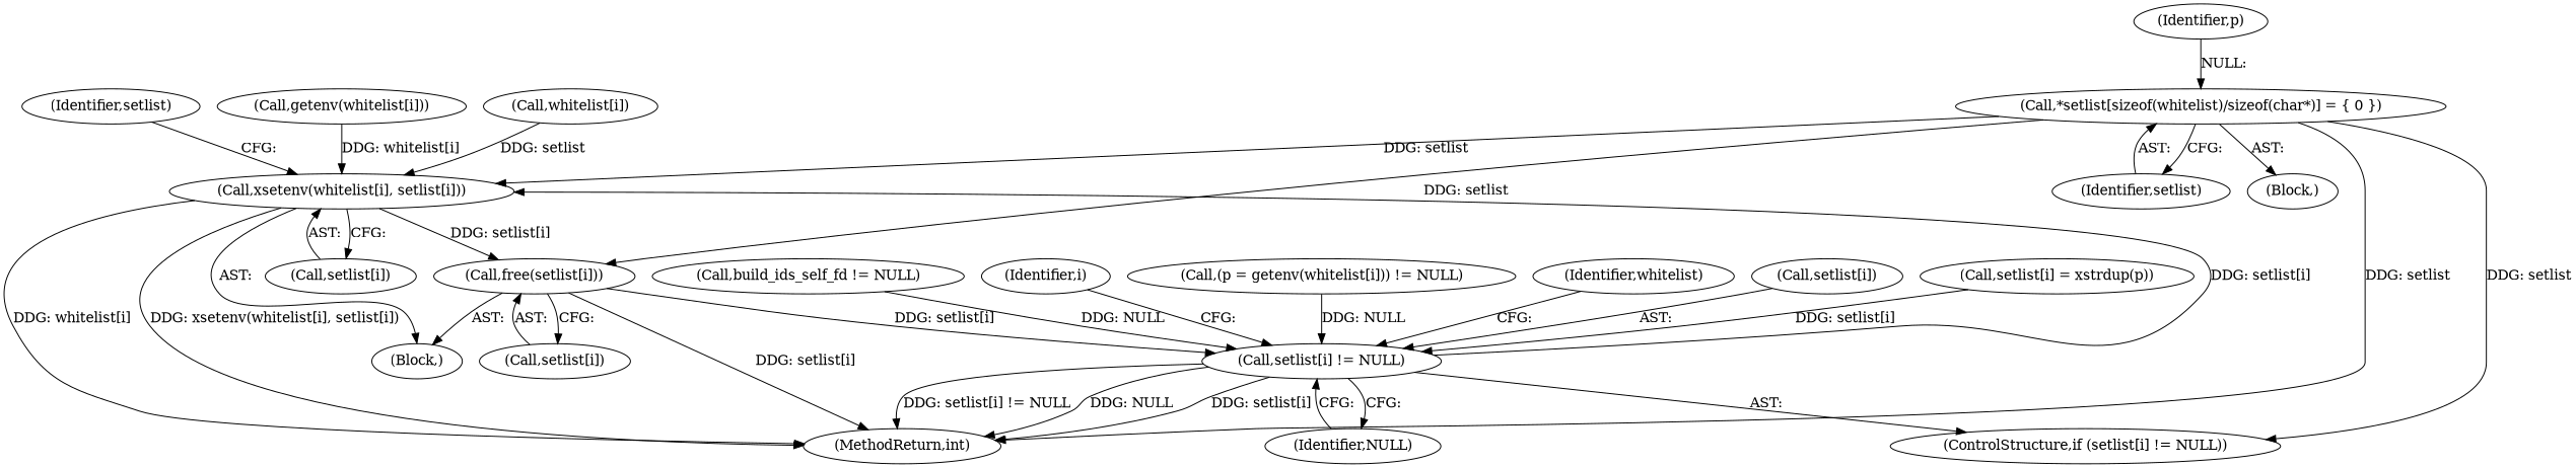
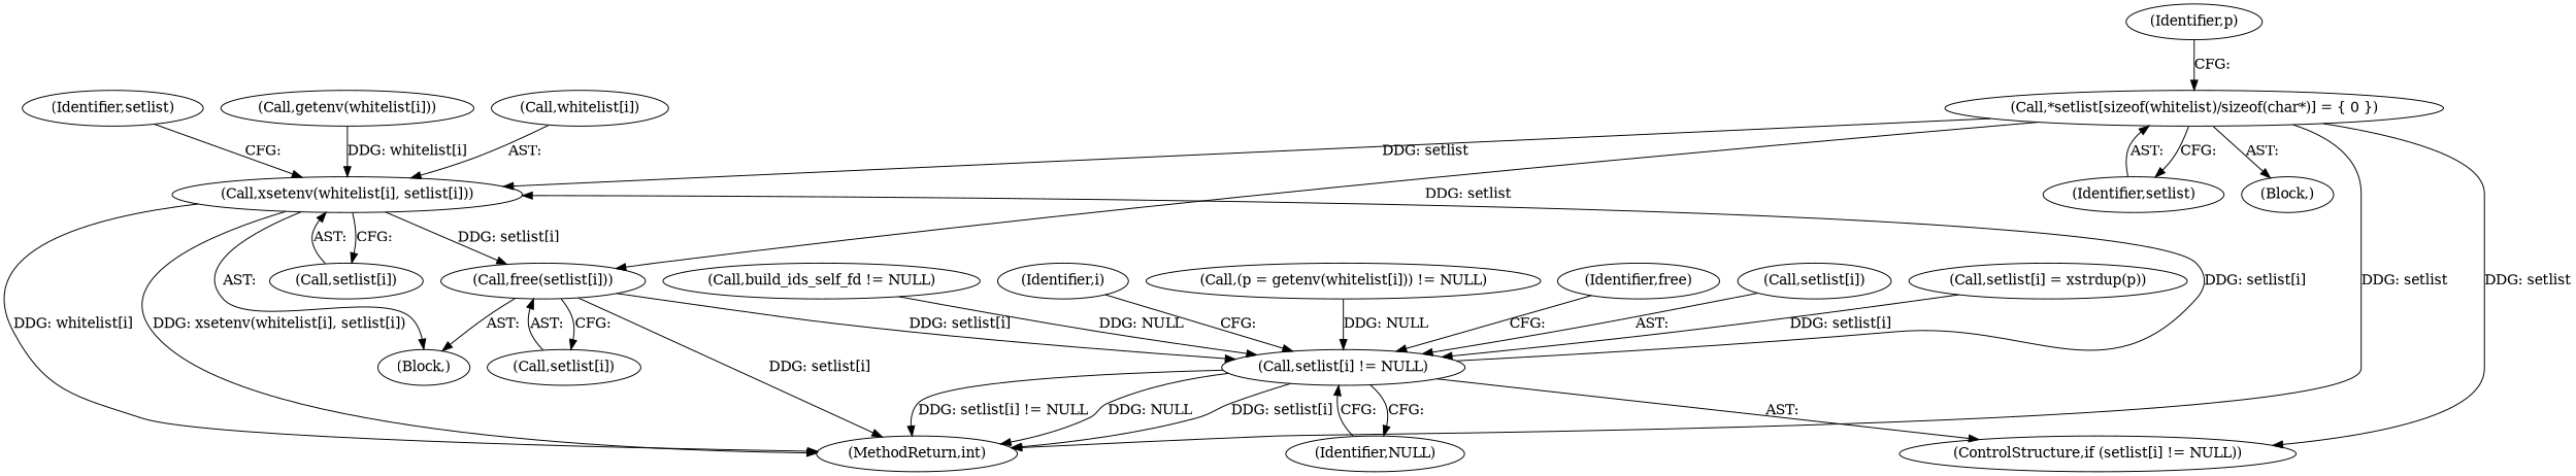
  digraph {
    n1 [label="(Call,*setlist[sizeof(whitelist)/sizeof(char*)] = { 0 })"]
    n2 [label="(Call,xsetenv(whitelist[i], setlist[i]))"]
    n3 [label="(Call,free(setlist[i]))"]
    n4 [label="(Identifier,setlist)"]
    n5 [label="(MethodReturn,int)"]
    n6 [label="(Block,)"]
    n7 [label="(ControlStructure,if (setlist[i] != NULL))"]
    n8 [label="(Call,setlist[i] != NULL)"]
    n9 [label="(Identifier,NULL)"]
    n10 [label="(Call,setlist[i])"]
    n11 [label="(Block,)"]
    n12 [label="(Call,setlist[i])"]
    n13 [label="(Call,getenv(whitelist[i]))"]
    n14 [label="(Call,build_ids_self_fd != NULL)"]
    n15 [label="(Call,whitelist[i])"]
    n16 [label="(Identifier,setlist)"]
    n17 [label="(Identifier,i)"]
    n18 [label="(Call,(p = getenv(whitelist[i])) != NULL)"]
-   n19 [label="(Identifier,whitelist)"]
+   n19 [label="(Identifier,free)"]
    n20 [label="(Call,setlist[i])"]
    n21 [label="(Call,setlist[i] = xstrdup(p))"]
    n22 [label="(Identifier,p)"]
    n1 -> n2 [label="DDG: setlist"]
    n1 -> n3 [label="DDG: setlist"]
    n1 -> n4 [label="CFG: "]
    n1 -> n5 [label="DDG: setlist"]
    n1 -> n6 [label="AST: "]
    n1 -> n7 [label="DDG: setlist"]
    n2 -> n3 [label="DDG: setlist[i]"]
    n2 -> n5 [label="DDG: whitelist[i]"]
    n2 -> n5 [label="DDG: xsetenv(whitelist[i], setlist[i])"]
    n2 -> n10 [label="CFG: "]
    n2 -> n11 [label="AST: "]
    n3 -> n5 [label="DDG: setlist[i]"]
    n3 -> n8 [label="DDG: setlist[i]"]
    n3 -> n11 [label="AST: "]
    n3 -> n12 [label="CFG: "]
    n4 -> n1 [label="AST: "]
    n8 -> n2 [label="DDG: setlist[i]"]
    n8 -> n5 [label="DDG: setlist[i]"]
    n8 -> n5 [label="DDG: setlist[i] != NULL"]
    n8 -> n5 [label="DDG: NULL"]
    n8 -> n7 [label="AST: "]
    n8 -> n9 [label="CFG: "]
    n9 -> n8 [label="CFG: "]
    n10 -> n2 [label="AST: "]
    n12 -> n3 [label="AST: "]
    n13 -> n2 [label="DDG: whitelist[i]"]
    n14 -> n8 [label="DDG: NULL"]
-   n15 -> n2 [label="DDG: setlist"]
+   n15 -> n2 [label="AST: "]
    n16 -> n2 [label="CFG: "]
    n17 -> n8 [label="CFG: "]
    n18 -> n8 [label="DDG: NULL"]
    n19 -> n8 [label="CFG: "]
    n20 -> n8 [label="AST: "]
    n21 -> n8 [label="DDG: setlist[i]"]
-   n22 -> n1 [label="NULL: "]
+   n22 -> n1 [label="CFG: "]
  }
